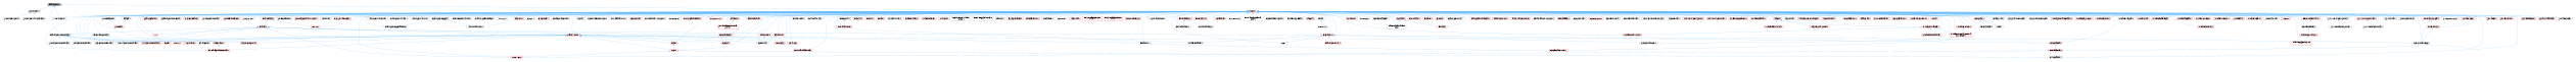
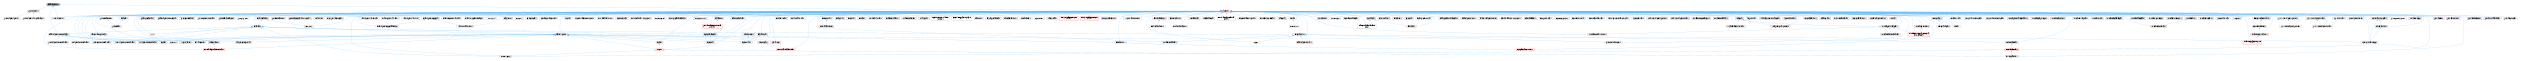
  digraph {
    node [color=red fillcolor="#FFF0F0" fontname=Helvetica fontsize=10 shape=box style=filled]
    edge [color=steelblue1 dir=back fontname=Helvetica fontsize=10 labelfontname=Helvetica labelfontsize=10 style=solid]
    n1 [color=gray40 fillcolor=grey60 fontcolor=black height=0.2 label="GenericPlatform.h" width=0.4]
    n2 [color=grey40 fillcolor=white height=0.2 label="AndroidPlatform.h" width=0.4]
    n3 [color=grey40 fillcolor=white height=0.2 label="GenericPlatformOutputDevices.h" width=0.4]
    n4 [height=0.2 label="Platform.h" width=0.4]
    n5 [color=grey40 fillcolor=white height=0.2 label="WindowsPlatform.h" width=0.4]
    n6 [color=grey40 fillcolor=white height=0.2 label="AndroidPlatformAffinity.h" width=0.4]
    n7 [color=grey40 fillcolor=white height=0.2 label="AndroidPlatformRunnableThread.h" width=0.4]
    n8 [color=grey40 fillcolor=white height=0.2 label="AndroidPlatformOutputDevices.h" width=0.4]
    n9 [color=grey40 fillcolor=white height=0.2 label="IOSPlatformOutputDevices.h" width=0.4]
    n10 [color=grey40 fillcolor=white height=0.2 label="MacPlatformOutputDevices.h" width=0.4]
    n11 [height=0.2 label="UnixPlatformOutputDevices.h" width=0.4]
    n12 [color=grey40 fillcolor=white height=0.2 label="WindowsPlatformOutputDevices.h" width=0.4]
    n13 [color=grey40 fillcolor=white height=0.2 label="AllocationsProvider.h" width=0.4]
    n14 [height=0.2 label="Allocators.h" width=0.4]
    n15 [color=grey40 fillcolor=white height=0.2 label="AllowMicrosoftPlatformAtomics.h" width=0.4]
    n16 [color=grey40 fillcolor=white height=0.2 label="AllowMicrosoftPlatformTypes.h" width=0.4]
    n17 [color=grey40 fillcolor=white height=0.2 label="AllowWindowsPlatformAtomics.h" width=0.4]
    n18 [height=0.2 label="AllowWindowsPlatformTypes.h" width=0.4]
    n19 [color=grey40 fillcolor=white height=0.2 label="AnalysisUtilities.h" width=0.4]
    n20 [color=grey40 fillcolor=white height=0.2 label="AndroidPlatformString.h" width=0.4]
    n21 [color=grey40 fillcolor=white height=0.2 label="AnimGraphCommands.h" width=0.4]
    n22 [height=0.2 label="ArchiveCookData.h" width=0.4]
    n23 [height=0.2 label="ArchiveCrc32.h" width=0.4]
    n24 [height=0.2 label="ArchiveFindCulprit.h" width=0.4]
    n25 [height=0.2 label="ArchiveMD5.h" width=0.4]
    n26 [height=0.2 label="ArchiveObjectCrc32.h" width=0.4]
    n27 [height=0.2 label="ArchiveShowReferences.h" width=0.4]
    n28 [color=grey40 fillcolor=white height=0.2 label="ArchiveStackTrace.h" width=0.4]
    n29 [height=0.2 label="ArchiveUObjectFromStructured\lArchive.h" width=0.4]
    n30 [height=0.2 label="AssertionMacros.h" width=0.4]
    n31 [height=0.2 label="Blake3.h" width=0.4]
    n32 [height=0.2 label="IoHash.h" width=0.4]
    n33 [color=grey40 fillcolor=white height=0.2 label="BulkDataRegistry.h" width=0.4]
    n34 [height=0.2 label="EditorBulkData.h" width=0.4]
    n35 [height=0.2 label="Change.h" width=0.4]
    n36 [height=0.2 label="DiffUtils.h" width=0.4]
    n37 [height=0.2 label="DynamicMesh3.h" width=0.4]
    n38 [height=0.2 label="EdModeInteractiveToolsContext.h" width=0.4]
    n39 [color=grey40 fillcolor=white height=0.2 label="GCObjectInfo.h" width=0.4]
    n40 [height=0.2 label="GarbageCollectionHistory.h" width=0.4]
    n41 [color=grey40 fillcolor=white height=0.2 label="GPUMessaging.h" width=0.4]
    n42 [height=0.2 label="GlobalShader.h" width=0.4]
    n43 [height=0.2 label="CommonRenderResources.h" width=0.4]
    n44 [color=grey40 fillcolor=white height=0.2 label="GraphConvert.h" width=0.4]
    n45 [height=0.2 label="HierarchicalLogArchive.h" width=0.4]
    n46 [height=0.2 label="ICastable.h" width=0.4]
    n47 [color=grey40 fillcolor=white height=0.2 label="ImaginaryBlueprintData.h" width=0.4]
    n48 [height=0.2 label="InteractiveTool.h" width=0.4]
    n49 [height=0.2 label="AssetManagerTypes.h" width=0.4]
    n50 [color=grey40 fillcolor=white height=0.2 label="AssetTypeActions_SoundBase.h" width=0.4]
    n51 [height=0.2 label="AsyncLoadingEvents.h" width=0.4]
    n52 [color=grey40 fillcolor=white height=0.2 label="AsyncLoadingFlushContext.h" width=0.4]
    n53 [height=0.2 label="AttributeBlendOperator.h" width=0.4]
    n54 [color=grey40 fillcolor=white height=0.2 label="AudioAnalytics.h" width=0.4]
    n55 [height=0.2 label="AudioBuffer.h" width=0.4]
    n56 [color=grey40 fillcolor=white height=0.2 label="AudioBufferConfig.h" width=0.4]
    n57 [color=grey40 fillcolor=white height=0.2 label="AudioEditorSettings.h" width=0.4]
    n58 [height=0.2 label="AudioStreamCacheMemoryHandle.h" width=0.4]
    n59 [color=grey40 fillcolor=white height=0.2 label="AutoRTFMUE.h" width=0.4]
    n60 [height=0.2 label="BinaryArchiveFormatter.h" width=0.4]
    n61 [color=grey40 fillcolor=white height=0.2 label="BlueprintActionDatabase.h" width=0.4]
    n62 [color=grey40 fillcolor=white height=0.2 label="BlueprintActionDatabaseRegistrar.h" width=0.4]
    n63 [color=grey40 fillcolor=white height=0.2 label="BlueprintTypePromotion.h" width=0.4]
    n64 [color=grey40 fillcolor=white height=0.2 label="BlueprintActionMenuBuilder.h" width=0.4]
    n65 [color=grey40 fillcolor=white height=0.2 label="BlueprintActionMenuItem.h" width=0.4]
    n66 [color=grey40 fillcolor=white height=0.2 label="BlueprintActionMenuUtils.h" width=0.4]
    n67 [height=0.2 label="BlueprintConnectionDrawing\lPolicy.h" width=0.4]
    n68 [color=grey40 fillcolor=white height=0.2 label="BlueprintDragDropMenuItem.h" width=0.4]
    n69 [color=grey40 fillcolor=white height=0.2 label="BlueprintManagedListDetails.h" width=0.4]
    n70 [color=grey40 fillcolor=white height=0.2 label="Bookmarks.h" width=0.4]
    n71 [color=grey40 fillcolor=white height=0.2 label="BoolPropertySection.h" width=0.4]
    n72 [height=0.2 label="Breakpoint.h" width=0.4]
    n73 [color=grey40 fillcolor=white height=0.2 label="Callstack.h" width=0.4]
    n74 [height=0.2 label="CallstackTrace.h" width=0.4]
    n75 [color=grey40 fillcolor=white height=0.2 label="CaptureCardMediaSource.h" width=0.4]
    n76 [height=0.2 label="CastableTypeTable.h" width=0.4]
    n77 [color=grey40 fillcolor=white height=0.2 label="Channel.h" width=0.4]
    n78 [color=grey40 fillcolor=white height=0.2 label="ChaosSolverEditorCommands.h" width=0.4]
    n79 [color=grey40 fillcolor=white height=0.2 label="ChunkDependencyInfo.h" width=0.4]
    n80 [height=0.2 label="ClassIconFinder.h" width=0.4]
    n81 [color=grey40 fillcolor=white height=0.2 label="CollisionGeometryVisualization.h" width=0.4]
    n82 [color=grey40 fillcolor=white height=0.2 label="ColorConstants.h" width=0.4]
    n83 [height=0.2 label="ColorManagementDefines.h" width=0.4]
    n84 [color=grey40 fillcolor=white height=0.2 label="ColorPropertySection.h" width=0.4]
    n85 [height=0.2 label="ComparisonUtility.h" width=0.4]
    n86 [height=0.2 label="CompilerResultsLog.h" width=0.4]
    n87 [height=0.2 label="CompositeBuffer.h" width=0.4]
    n88 [height=0.2 label="CompressedBuffer.h" width=0.4]
    n89 [height=0.2 label="ExecutionSequence.h" width=0.4]
    n90 [height=0.2 label="ConnectionDrawingPolicy.h" width=0.4]
    n91 [height=0.2 label="ContainersFwd.h" width=0.4]
    n92 [color=grey40 fillcolor=white height=0.2 label="CurveEditorTreeFilter.h" width=0.4]
    n93 [color=grey40 fillcolor=white height=0.2 label="Data.h" width=0.4]
    n94 [height=0.2 label="GenericPlatformSurvey.h" width=0.4]
    n95 [color=grey40 fillcolor=white height=0.2 label="HairStrandsInterpolation.h" width=0.4]
    n96 [color=grey40 fillcolor=white height=0.2 label="ContextSwitches.h" width=0.4]
    n97 [color=grey40 fillcolor=white height=0.2 label="CookProfilerProvider.h" width=0.4]
    n98 [height=0.2 label="CoreMiscDefines.h" width=0.4]
    n99 [height=0.2 label="CoreTypes.h" width=0.4]
    n100 [height=0.2 label="Fnv.h" width=0.4]
    n101 [height=0.2 label="ICookInfo.h" width=0.4]
    n102 [height=0.2 label="CoreNative.h" width=0.4]
    n103 [height=0.2 label="Coroutine.h" width=0.4]
    n104 [height=0.2 label="Counters.h" width=0.4]
    n105 [color=grey40 fillcolor=white height=0.2 label="CsvProfilerProvider.h" width=0.4]
    n106 [height=0.2 label="CurveEditorHelpers.h" width=0.4]
    n107 [height=0.2 label="CurveEditorSettings.h" width=0.4]
    n108 [height=0.2 label="CurveHandle.h" width=0.4]
    n109 [color=grey40 fillcolor=white height=0.2 label="DataflowEditorSkinWeights\lPaintTool.h" width=0.4]
    n110 [color=grey40 fillcolor=white height=0.2 label="DataflowEditorWeightMapPaint\lTool.h" width=0.4]
    n111 [color=grey40 fillcolor=white height=0.2 label="Definitions.h" width=0.4]
    n112 [height=0.2 label="DelayedAutoRegister.h" width=0.4]
    n113 [height=0.2 label="DesignerExtension.h" width=0.4]
    n114 [color=grey40 fillcolor=white height=0.2 label="DiTOrientedBox.h" width=0.4]
    n115 [color=grey40 fillcolor=white height=0.2 label="Diagnostics.h" width=0.4]
    n116 [height=0.2 label="DirectoryTree.h" width=0.4]
    n117 [height=0.2 label="DisplayClusterConfiguration\lStrings.h" width=0.4]
    n118 [height=0.2 label="DisplayClusterConfiguration\lVersion.h" width=0.4]
    n119 [height=0.2 label="DisplayClusterEnums.h" width=0.4]
    n120 [color=grey40 fillcolor=white height=0.2 label="DistortionV2.h" width=0.4]
    n121 [color=grey40 fillcolor=white height=0.2 label="DynamicMeshSculptTool.h" width=0.4]
    n122 [height=0.2 label="EdGraphNode_Comment.h" width=0.4]
    n123 [color=grey40 fillcolor=white height=0.2 label="GraphEditorSettings.h" width=0.4]
    n124 [color=grey40 fillcolor=white height=0.2 label="EdGraphToken.h" width=0.4]
    n125 [height=0.2 label="EditorFolderUtils.h" width=0.4]
    n126 [height=0.2 label="ElementType.h" width=0.4]
    n127 [height=0.2 label="EngineDefines.h" width=0.4]
-   n128 [color=grey40 fillcolor=white height=0.2 label="EnumEditorUtils.h" width=0.4]
+   n128 [color=grey40 fillcolor=white height=0.2 label="CreateDelegate.h" width=0.4]
    n129 [color=grey40 fillcolor=white height=0.2 label="ExclusiveLoadPackageTime\lTracker.h" width=0.4]
    n130 [color=grey40 fillcolor=white height=0.2 label="ExtractLocResCommandlet.h" width=0.4]
    n131 [color=grey40 fillcolor=white height=0.2 label="ExtrudeBoundaryEdges.h" width=0.4]
    n132 [height=0.2 label="FileCache.h" width=0.4]
    n133 [height=0.2 label="FileRegions.h" width=0.4]
    n134 [height=0.2 label="FindInBlueprintManager.h" width=0.4]
    n135 [height=0.2 label="FindInBlueprints.h" width=0.4]
    n136 [color=grey40 fillcolor=white height=0.2 label="FirFilter.h" width=0.4]
    n137 [color=grey40 fillcolor=white height=0.2 label="FixedSampledSequenceGrid\lData.h" width=0.4]
    n138 [height=0.2 label="FlowDirection.h" width=0.4]
    n139 [color=grey40 fillcolor=white height=0.2 label="FourBiquads.h" width=0.4]
    n140 [color=grey40 fillcolor=white height=0.2 label="FractureToolDelegates.h" width=0.4]
    n141 [height=0.2 label="FrameRate.h" width=0.4]
    n142 [height=0.2 label="ISequencer.h" width=0.4]
    n143 [height=0.2 label="FusionVoicePool.h" width=0.4]
    n144 [height=0.2 label="GBufferInfo.h" width=0.4]
    n145 [height=0.2 label="GainTable.h" width=0.4]
    n146 [color=grey40 fillcolor=white height=0.2 label="GameplayTagsModule.h" width=0.4]
    n147 [color=grey40 fillcolor=white height=0.2 label="Generate.h" width=0.4]
    n148 [height=0.2 label="GenericAccessibleInterfaces.h" width=0.4]
    n149 [height=0.2 label="GenericPlatformInput.h" width=0.4]
    n150 [height=0.2 label="GenericWidePlatformString.h" width=0.4]
    n151 [color=grey40 fillcolor=white height=0.2 label="GeometrySelectionVisualization.h" width=0.4]
    n152 [height=0.2 label="GestureDetector.h" width=0.4]
    n153 [color=grey40 fillcolor=white height=0.2 label="GraphActionNode.h" width=0.4]
    n154 [height=0.2 label="GraphEditorActions.h" width=0.4]
    n155 [color=grey40 fillcolor=white height=0.2 label="GraphEditorModule.h" width=0.4]
    n156 [color=grey40 fillcolor=white height=0.2 label="GroomDeformerBuilder.h" width=0.4]
    n157 [color=grey40 fillcolor=white height=0.2 label="HLSLSyntaxHighlighterMarshaller.h" width=0.4]
    n158 [color=grey40 fillcolor=white height=0.2 label="HairCardsBuilder.h" width=0.4]
    n159 [height=0.2 label="HideWindowsPlatformAtomics.h" width=0.4]
    n160 [height=0.2 label="HideWindowsPlatformTypes.h" width=0.4]
    n161 [height=0.2 label="ICurveEditorDragOperation.h" width=0.4]
    n162 [height=0.2 label="ICurveEditorTreeItem.h" width=0.4]
    n163 [height=0.2 label="IMovieSceneEntityProvider.h" width=0.4]
    n164 [height=0.2 label="INodeAndChannelMappings.h" width=0.4]
    n165 [color=grey40 fillcolor=white height=0.2 label="IPIEAuthorizer.h" width=0.4]
    n166 [height=0.2 label="IPixelStreaming2InputMessage.h" width=0.4]
    n167 [height=0.2 label="IPlatformTextField.h" width=0.4]
    n168 [height=0.2 label="ISequencerSection.h" width=0.4]
    n169 [height=0.2 label="ISortableExtension.h" width=0.4]
    n170 [height=0.2 label="IStereoLayers.h" width=0.4]
    n171 [height=0.2 label="ISubmixBufferListener.h" width=0.4]
    n172 [height=0.2 label="ITrackLaneExtension.h" width=0.4]
    n173 [height=0.2 label="InputDeviceMappingPolicy.h" width=0.4]
    n174 [height=0.2 label="IntType.h" width=0.4]
    n175 [color=grey40 fillcolor=white height=0.2 label="InteractiveToolActionSet.h" width=0.4]
    n176 [height=0.2 label="Interface.h" width=0.4]
    n177 [height=0.2 label="K2Node_AddPinInterface.h" width=0.4]
    n178 [height=0.2 label="K2Node_CommutativeAssociative\lBinaryOperator.h" width=0.4]
    n179 [height=0.2 label="K2Node_DoOnceMultiInput.h" width=0.4]
    n180 [height=0.2 label="K2Node_ExecutionSequence.h" width=0.4]
    n181 [color=grey40 fillcolor=white height=0.2 label="IoContainerHeader.h" width=0.4]
    n182 [height=0.2 label="IoContainerId.h" width=0.4]
    n183 [color=grey40 fillcolor=white height=0.2 label="IoStore.h" width=0.4]
    n184 [color=grey40 fillcolor=white height=0.2 label="IoDirectoryIndex.h" width=0.4]
    n185 [color=grey40 fillcolor=white height=0.2 label="JsonArchiveInputFormatter.h" width=0.4]
    n186 [color=grey40 fillcolor=white height=0.2 label="JsonArchiveOutputFormatter.h" width=0.4]
    n187 [height=0.2 label="K2Node_AssignmentStatement.h" width=0.4]
    n188 [height=0.2 label="K2Node_BaseAsyncTask.h" width=0.4]
    n189 [height=0.2 label="K2Node_BreakStruct.h" width=0.4]
    n190 [height=0.2 label="K2Node_CallFunction.h" width=0.4]
    n191 [color=grey40 fillcolor=white height=0.2 label="K2Node_ConvertAsset.h" width=0.4]
    n192 [height=0.2 label="K2Node_IntType.h" width=0.4]
    n193 [height=0.2 label="K2Node_CreateDelegate.h" width=0.4]
    n194 [height=0.2 label="K2Node_CustomEvent.h" width=0.4]
    n195 [height=0.2 label="K2Node_DelegateSet.h" width=0.4]
    n196 [height=0.2 label="K2Node_DynamicCast.h" width=0.4]
    n197 [height=0.2 label="K2Node_EnumEquality.h" width=0.4]
    n198 [height=0.2 label="K2Node_Event.h" width=0.4]
    n199 [height=0.2 label="K2Node_FormatText.h" width=0.4]
    n200 [height=0.2 label="IdentityFunctor.h" width=0.4]
    n1 -> n2
    n1 -> n3
    n1 -> n4
    n1 -> n5
    n2 -> n6
    n2 -> n7
    n3 -> n8
    n3 -> n9
    n3 -> n10
    n3 -> n11
    n3 -> n12
    n4 -> n5
    n4 -> n13
    n4 -> n14
    n4 -> n15
    n4 -> n16
    n4 -> n17
    n4 -> n18
    n4 -> n19
    n4 -> n20
    n4 -> n21
    n4 -> n22
    n4 -> n23
    n4 -> n24
    n4 -> n25
    n4 -> n26
    n4 -> n27
    n4 -> n28
    n4 -> n29
    n4 -> n30
    n4 -> n31
    n4 -> n32
    n4 -> n33
    n4 -> n34
    n4 -> n35
    n4 -> n36
    n4 -> n37
    n4 -> n38
    n4 -> n39
    n4 -> n40
    n4 -> n41
    n4 -> n42
    n4 -> n43
    n4 -> n44
    n4 -> n45
    n4 -> n46
    n4 -> n47
    n4 -> n48
    n4 -> n49
    n4 -> n50
    n4 -> n51
    n4 -> n52
    n4 -> n53
    n4 -> n54
    n4 -> n55
    n4 -> n56
    n4 -> n57
    n4 -> n58
    n4 -> n59
    n4 -> n60
    n4 -> n61
    n4 -> n62
    n4 -> n63
    n4 -> n64
    n4 -> n65
    n4 -> n66
    n4 -> n67
    n4 -> n68
    n4 -> n69
    n4 -> n70
    n4 -> n71
    n4 -> n72
    n4 -> n73
    n4 -> n74
    n4 -> n75
    n4 -> n76
    n4 -> n77
    n4 -> n78
    n4 -> n79
    n4 -> n80
    n4 -> n81
    n4 -> n82
    n4 -> n83
    n4 -> n84
    n4 -> n85
    n4 -> n86
    n4 -> n87
    n4 -> n88
    n4 -> n89
    n4 -> n90
    n4 -> n91
    n4 -> n92
    n4 -> n93
    n4 -> n94
    n4 -> n95
    n4 -> n96
    n4 -> n97
    n4 -> n98
    n4 -> n99
    n4 -> n100
    n4 -> n101
    n4 -> n102
    n4 -> n103
    n4 -> n104
    n4 -> n105
    n4 -> n106
    n4 -> n107
    n4 -> n108
    n4 -> n109
    n4 -> n110
    n4 -> n111
    n4 -> n112
    n4 -> n113
    n4 -> n114
    n4 -> n115
    n4 -> n116
    n4 -> n117
    n4 -> n118
    n4 -> n119
    n4 -> n120
    n4 -> n121
    n4 -> n122
    n4 -> n123
    n4 -> n124
    n4 -> n125
    n4 -> n126
    n4 -> n127
    n4 -> n128
    n4 -> n129
    n4 -> n130
    n4 -> n131
    n4 -> n132
    n4 -> n133
    n4 -> n134
    n4 -> n135
    n4 -> n136
    n4 -> n137
    n4 -> n138
    n4 -> n139
    n4 -> n140
    n4 -> n141
    n4 -> n142
    n4 -> n143
    n4 -> n144
    n4 -> n145
    n4 -> n146
    n4 -> n147
    n4 -> n148
    n4 -> n149
    n4 -> n150
    n4 -> n151
    n4 -> n152
    n4 -> n153
    n4 -> n154
    n4 -> n155
    n4 -> n156
    n4 -> n157
    n4 -> n158
    n4 -> n159
    n4 -> n160
    n4 -> n161
    n4 -> n162
    n4 -> n163
    n4 -> n164
    n4 -> n165
    n4 -> n166
    n4 -> n167
    n4 -> n168
    n4 -> n169
    n4 -> n170
    n4 -> n171
    n4 -> n172
    n4 -> n173
    n4 -> n174
    n4 -> n175
    n4 -> n176
    n4 -> n177
    n4 -> n178
    n4 -> n179
    n4 -> n180
    n4 -> n181
    n4 -> n182
    n4 -> n183
    n4 -> n184
    n4 -> n185
    n4 -> n186
    n4 -> n187
    n4 -> n188
    n4 -> n189
    n4 -> n190
    n4 -> n191
    n4 -> n192
    n4 -> n193
    n4 -> n194
    n4 -> n195
    n4 -> n196
    n4 -> n197
    n4 -> n198
    n4 -> n199
    n17 -> n15
    n18 -> n16
    n30 -> n25
    n30 -> n31
    n30 -> n32
    n30 -> n35
    n30 -> n36
    n30 -> n37
    n30 -> n38
    n30 -> n39
    n30 -> n41
    n30 -> n42
    n30 -> n44
    n30 -> n45
    n30 -> n46
    n30 -> n47
    n30 -> n48
    n31 -> n32
    n32 -> n33
    n32 -> n34
    n39 -> n40
    n42 -> n43
    n48 -> n38
    n56 -> n55
    n61 -> n62
    n61 -> n63
    n76 -> n46
    n87 -> n88
    n88 -> n33
    n88 -> n34
    n90 -> n67
    n91 -> n87
    n91 -> n92
    n91 -> n93
    n91 -> n94
    n91 -> n95
    n98 -> n99
    n98 -> n101
    n99 -> n3
    n99 -> n11
    n99 -> n12
    n99 -> n30
    n99 -> n34
    n99 -> n76
    n99 -> n91
    n99 -> n100
    n122 -> n123
    n123 -> n90
    n124 -> n86
    n126 -> n44
    n133 -> n29
    n134 -> n47
    n134 -> n135
    n135 -> n47
    n136 -> n120
    n141 -> n137
    n141 -> n142
    n147 -> n55
    n168 -> n71
    n168 -> n84
    n175 -> n48
    n176 -> n163
    n176 -> n164
    n176 -> n177
    n177 -> n178
    n177 -> n179
    n177 -> n180
    n182 -> n181
    n182 -> n183
    n190 -> n178
    n198 -> n194
    n200 -> n44
  }
